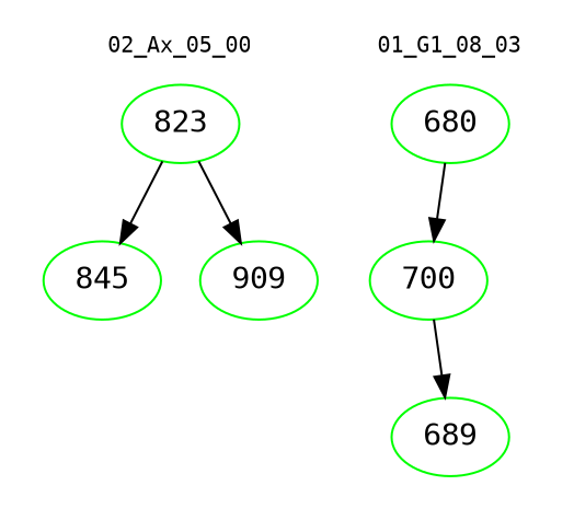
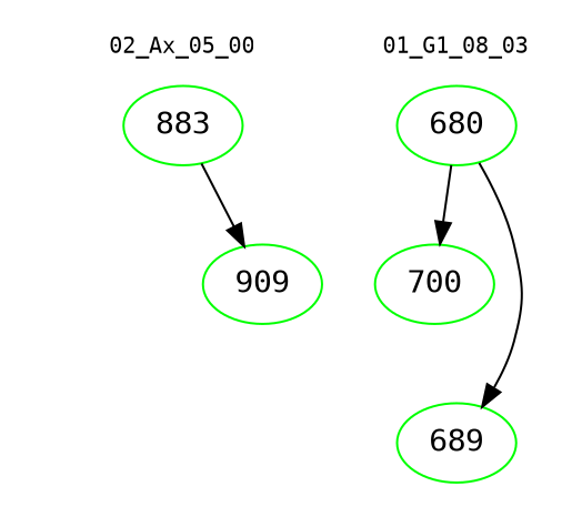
  digraph {
    fontname="DejaVu Sans Mono"
    node [color=green fontname="DejaVu Sans Mono"]
    edge [color=black fontname="DejaVu Sans Mono"]
-   n1 [label=823]
-   n2 [label=845]
+   n1 [label=883]
    n3 [label=909]
    n4 [label=680]
    n5 [label=700]
    n6 [label=689]
    subgraph cluster_1 {
      color=white
      fontsize=10
      label="02_Ax_05_00"
      n1
-     n2
      n3
    }
    subgraph cluster_2 {
      color=white
      fontsize=10
      label="01_G1_08_03"
      n4
      n5
      n6
    }
-   n1 -> n2
    n1 -> n3
    n4 -> n5
-   n5 -> n6
+   n4 -> n6
  }
